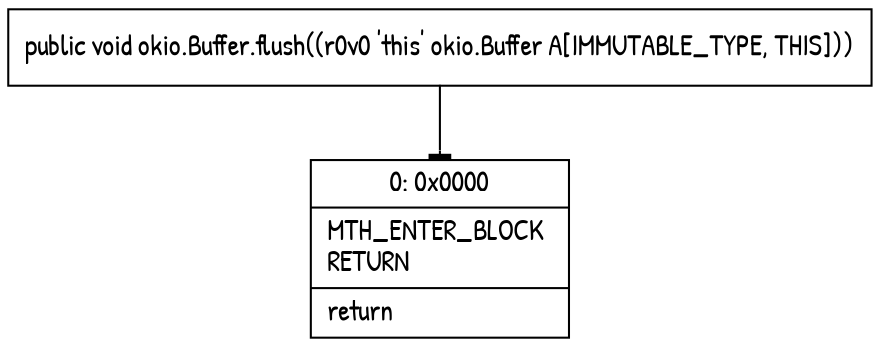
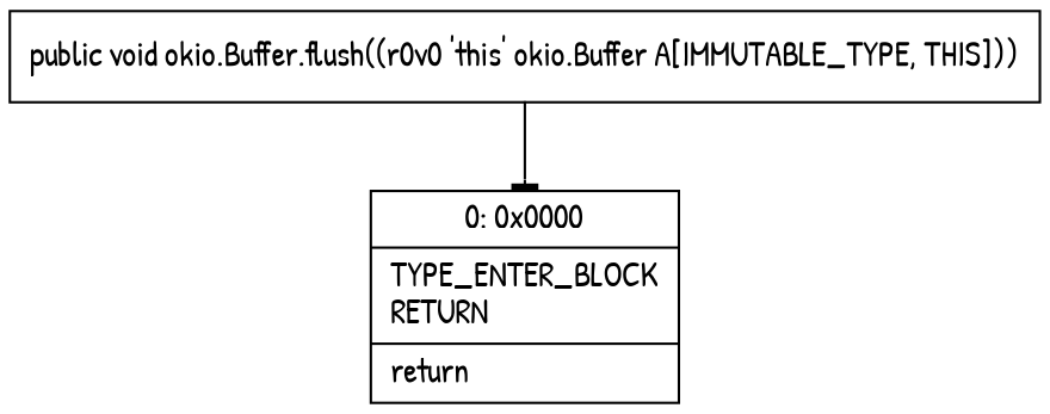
  digraph {
    fontname="Patrick Hand"
    node [shape=record fontname="Patrick Hand"]
-   n1 [label="{0\:\ 0x0000|MTH_ENTER_BLOCK\lRETURN\l|return\l}"]
+   n1 [label="{0\:\ 0x0000|TYPE_ENTER_BLOCK\lRETURN\l|return\l}"]
    n2 [label="{public void okio.Buffer.flush((r0v0 'this' okio.Buffer A[IMMUTABLE_TYPE, THIS])) }"]
    n2 -> n1 [arrowhead=tee fontname="Patrick Hand"]
  }
